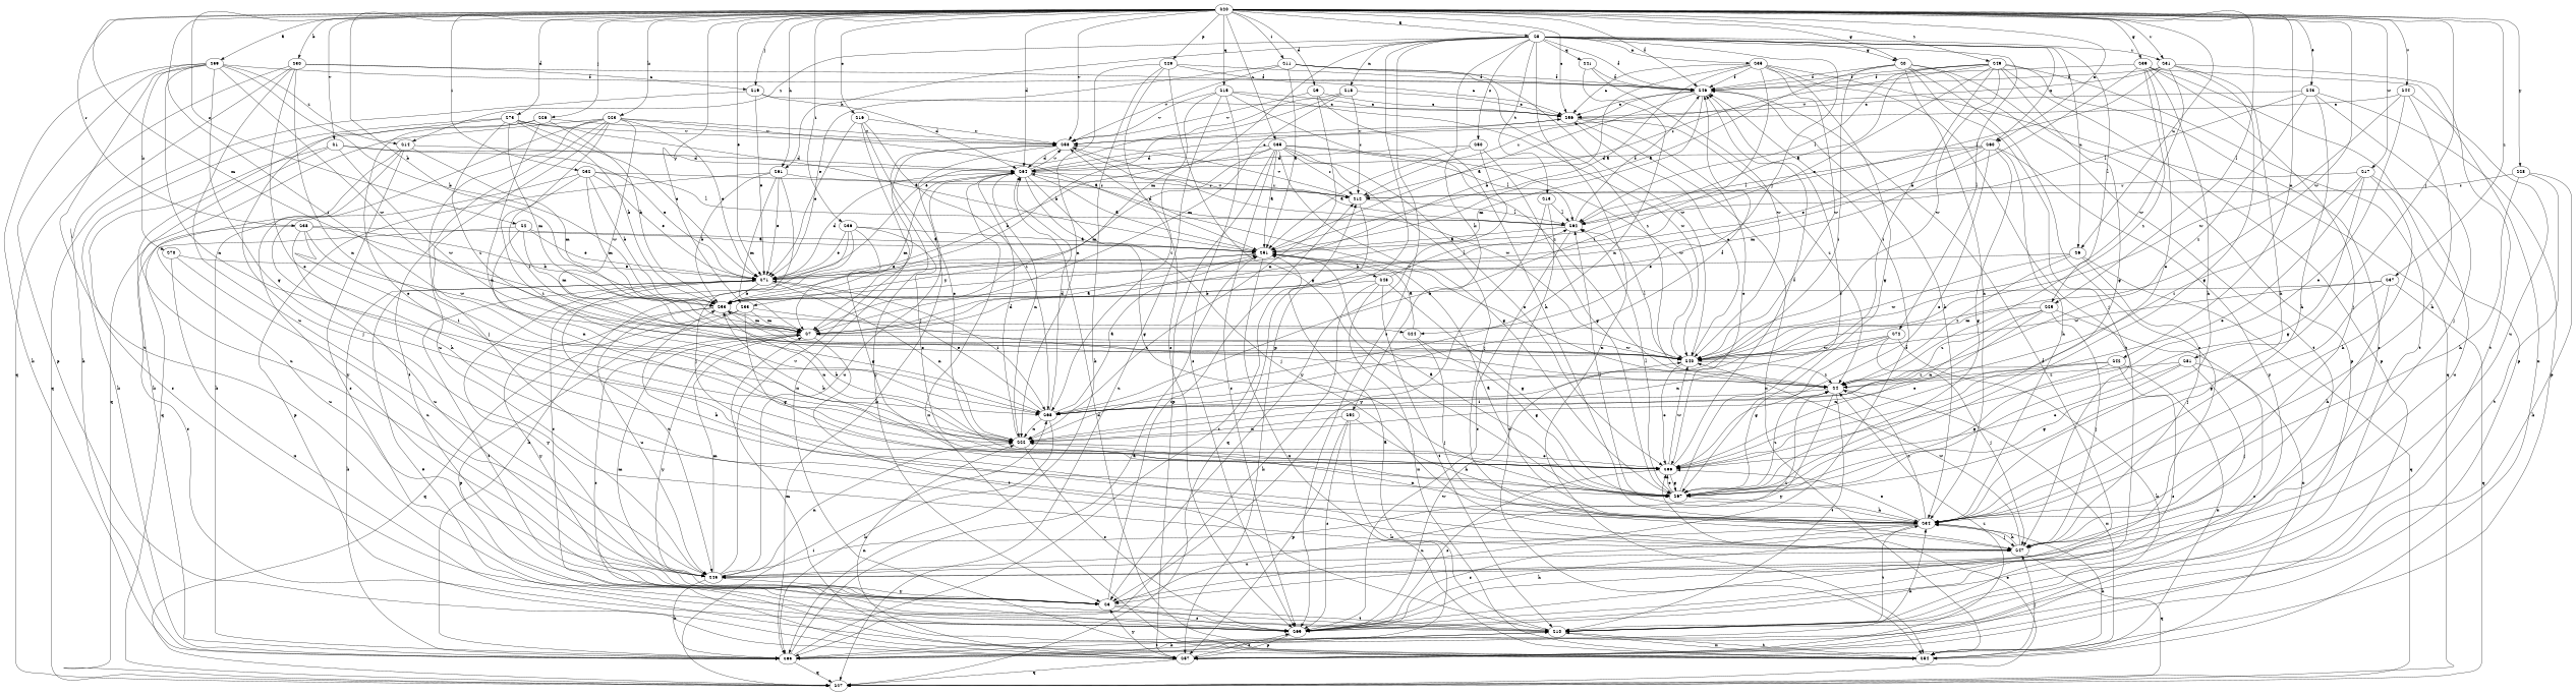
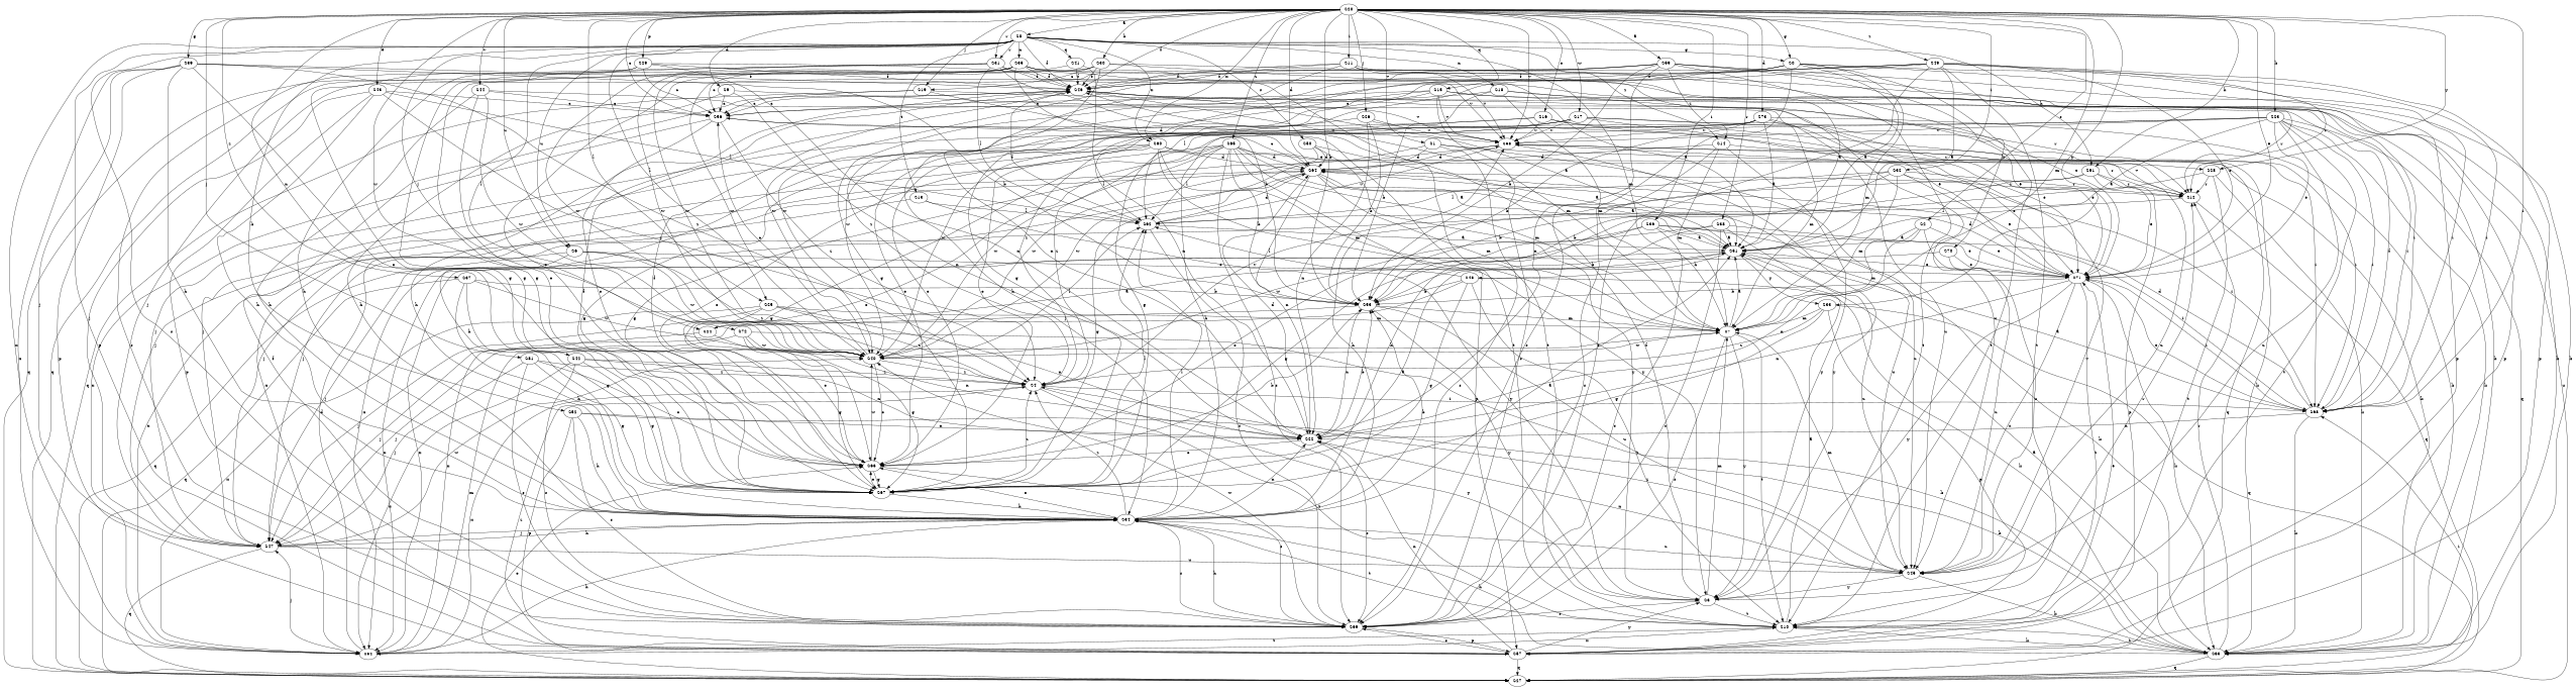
  strict digraph {
    S20
    S8
    S59
    S30
    S53
    S56
    S73
    S9
    S64
    S43
    S71
    S46
    S39
    S0
    S61
    S11
    S36
    S32
    S68
    S19
    S26
    n22 [label=S81]
    S23
    S25
    S7
    S42
    S16
    S29
    S15
    S38
    S31
    S2
    S6
    S44
    S1
    S58
    S17
    S40
    S60
    S28
    S33
    S65
    S37
    S49
    S24
    S52
    S72
    S35
    S18
    S57
    S41
    S50
    S69
    S13
    S54
    S14
    S67
    S70
    S63
    S22
    S10
    S66
    S27
    S45
    S3
    S4
    S51
    S47
    S34
    S12
    S62
    S48
    S20 -> S8 [label=a]
    S20 -> S59 [label=a]
    S20 -> S30 [label=b]
    S20 -> S53 [label=b]
    S20 -> S56 [label=c]
    S20 -> S73 [label=d]
    S20 -> S9 [label=d]
    S20 -> S64 [label=d]
    S20 -> S43 [label=e]
    S20 -> S71 [label=e]
    S20 -> S46 [label=f]
    S20 -> S39 [label=g]
    S20 -> S0 [label=g]
    S20 -> S61 [label=h]
    S20 -> S11 [label=i]
    S20 -> S36 [label=i]
    S20 -> S32 [label=i]
    S20 -> S68 [label=i]
    S20 -> S19 [label=j]
    S20 -> S26 [label=j]
    S20 -> n22 [label=j]
    S20 -> S23 [label=k]
    S20 -> S25 [label=l]
    S20 -> S7 [label=m]
    S20 -> S42 [label=n]
    S20 -> S16 [label=o]
    S20 -> S29 [label=p]
    S20 -> S15 [label=q]
    S20 -> S38 [label=r]
    S20 -> S31 [label=r]
    S20 -> S2 [label=s]
    S20 -> S6 [label=u]
    S20 -> S44 [label=v]
    S20 -> S1 [label=v]
    S20 -> S58 [label=v]
    S20 -> S17 [label=w]
    S20 -> S40 [label=w]
    S20 -> S60 [label=x]
    S20 -> S28 [label=y]
    S20 -> S33 [label=y]
    S20 -> S65 [label=z]
    S20 -> S37 [label=z]
    S20 -> S49 [label=z]
    S8 -> S46 [label=f]
    S8 -> S0 [label=g]
    S8 -> S61 [label=h]
    S8 -> S25 [label=l]
    S8 -> S7 [label=m]
    S8 -> S31 [label=r]
    S8 -> S6 [label=u]
    S8 -> S60 [label=x]
    S8 -> S24 [label=j]
    S8 -> S52 [label=k]
    S8 -> S72 [label=l]
    S8 -> S35 [label=n]
    S8 -> S18 [label=n]
    S8 -> S57 [label=p]
    S8 -> S41 [label=q]
    S8 -> S50 [label=s]
    S8 -> S69 [label=s]
    S8 -> S13 [label=t]
    S8 -> S54 [label=x]
    S8 -> S14 [label=z]
    S59 -> S53 [label=b]
    S59 -> S46 [label=f]
    S59 -> S40 [label=w]
    S59 -> S57 [label=p]
    S59 -> S14 [label=z]
    S59 -> S67 [label=g]
    S59 -> S70 [label=k]
    S59 -> S63 [label=k]
    S59 -> S22 [label=n]
    S59 -> S10 [label=t]
    S30 -> S46 [label=f]
    S30 -> S19 [label=c]
    S30 -> S63 [label=k]
    S30 -> S22 [label=n]
    S30 -> S66 [label=o]
    S30 -> S27 [label=q]
    S30 -> S45 [label=u]
    S53 -> S7 [label=m]
    S53 -> S24 [label=j]
    S53 -> S22 [label=n]
    S53 -> S45 [label=u]
    S53 -> S3 [label=y]
    S56 -> S58 [label=v]
    S56 -> S54 [label=x]
    S56 -> S66 [label=o]
    S56 -> S4 [label=z]
    S73 -> S53 [label=b]
    S73 -> S71 [label=e]
    S73 -> S7 [label=m]
    S73 -> S58 [label=v]
    S73 -> S63 [label=k]
    S73 -> S4 [label=z]
    S73 -> S51 [label=a]
    S73 -> S47 [label=j]
    S9 -> S56 [label=c]
    S9 -> S58 [label=v]
    S9 -> S22 [label=n]
    S9 -> S34 [label=h]
    S64 -> S56 [label=c]
    S64 -> S7 [label=m]
-   S64 -> S58 [label=v]
+   S17 -> S58 [label=v]
    S64 -> S54 [label=x]
    S64 -> S67 [label=g]
    S64 -> S22 [label=n]
    S64 -> S45 [label=u]
    S64 -> S51 [label=a]
    S64 -> S47 [label=j]
    S64 -> S12 [label=r]
    S43 -> S56 [label=c]
    S43 -> S57 [label=p]
    S43 -> S4 [label=z]
    S43 -> S47 [label=j]
    S43 -> S34 [label=h]
    S43 -> S62 [label=l]
    S71 -> S53 [label=b]
    S71 -> S64 [label=d]
    S71 -> S68 [label=i]
    S71 -> S63 [label=k]
    S71 -> S22 [label=n]
    S71 -> S10 [label=t]
    S71 -> S45 [label=u]
    S71 -> S3 [label=y]
    S46 -> S56 [label=c]
    S46 -> S7 [label=m]
    S46 -> S51 [label=a]
    S46 -> S34 [label=h]
    S46 -> S12 [label=r]
    S39 -> S53 [label=b]
    S39 -> S46 [label=f]
    S39 -> S57 [label=p]
    S39 -> S54 [label=x]
    S39 -> S66 [label=o]
    S39 -> S4 [label=z]
    S39 -> S47 [label=j]
    S39 -> S34 [label=h]
    S0 -> S46 [label=f]
    S0 -> S68 [label=i]
-   S61 -> S7 [label=m]
+   S0 -> S7 [label=m]
    S0 -> S57 [label=p]
    S0 -> S69 [label=s]
    S0 -> S10 [label=t]
    S0 -> S51 [label=a]
    S0 -> S47 [label=j]
    S0 -> S34 [label=h]
    S61 -> S53 [label=b]
    S61 -> S71 [label=e]
    S61 -> S57 [label=p]
    S61 -> S47 [label=j]
    S61 -> S12 [label=r]
    S11 -> S71 [label=e]
    S11 -> S46 [label=f]
    S11 -> S58 [label=v]
    S11 -> S40 [label=w]
    S11 -> S4 [label=z]
    S11 -> S51 [label=a]
    S36 -> S71 [label=e]
    S36 -> S69 [label=s]
    S36 -> S67 [label=g]
    S36 -> S63 [label=k]
    S36 -> S66 [label=o]
    S36 -> S51 [label=a]
    S32 -> S53 [label=b]
    S32 -> S71 [label=e]
    S32 -> S68 [label=i]
    S32 -> S7 [label=m]
    S32 -> S34 [label=h]
    S32 -> S12 [label=r]
    S32 -> S62 [label=l]
    S68 -> S64 [label=d]
    S68 -> S71 [label=e]
    S68 -> S46 [label=f]
    S68 -> S63 [label=k]
    S68 -> S22 [label=n]
    S68 -> S51 [label=a]
    S19 -> S56 [label=c]
    S19 -> S64 [label=d]
    S19 -> S71 [label=e]
    S19 -> S27 [label=q]
    S26 -> S53 [label=b]
    S26 -> S58 [label=v]
    S26 -> S63 [label=k]
    S26 -> S22 [label=n]
    S26 -> S66 [label=o]
    n22 -> S69 [label=s]
    n22 -> S67 [label=g]
    n22 -> S66 [label=o]
    n22 -> S4 [label=z]
    n22 -> S47 [label=j]
    S23 -> S71 [label=e]
    S23 -> S68 [label=i]
    S23 -> S58 [label=v]
    S23 -> S40 [label=w]
    S23 -> S63 [label=k]
    S23 -> S10 [label=t]
    S23 -> S27 [label=q]
    S23 -> S45 [label=u]
    S23 -> S51 [label=a]
    S23 -> S47 [label=j]
    S25 -> S7 [label=m]
    S25 -> S54 [label=x]
    S25 -> S22 [label=n]
    S25 -> S66 [label=o]
    S25 -> S4 [label=z]
    S25 -> S47 [label=j]
    S7 -> S40 [label=w]
    S7 -> S69 [label=s]
    S7 -> S10 [label=t]
    S7 -> S3 [label=y]
    S7 -> S51 [label=a]
    S42 -> S69 [label=s]
    S42 -> S54 [label=x]
    S42 -> S67 [label=g]
    S42 -> S22 [label=n]
    S42 -> S4 [label=z]
    S16 -> S71 [label=e]
    S16 -> S68 [label=i]
    S16 -> S58 [label=v]
    S16 -> S54 [label=x]
    S16 -> S66 [label=o]
    S29 -> S56 [label=c]
    S29 -> S46 [label=f]
    S29 -> S69 [label=s]
    S29 -> S67 [label=g]
    S29 -> S63 [label=k]
    S29 -> S22 [label=n]
    S15 -> S56 [label=c]
    S15 -> S68 [label=i]
    S15 -> S58 [label=v]
    S15 -> S40 [label=w]
    S15 -> S69 [label=s]
    S15 -> S27 [label=u]
    S15 -> S4 [label=z]
    S38 -> S53 [label=b]
    S38 -> S68 [label=i]
    S38 -> S40 [label=w]
    S38 -> S69 [label=s]
    S38 -> S45 [label=u]
    S38 -> S51 [label=a]
    S31 -> S46 [label=f]
    S31 -> S58 [label=v]
    S31 -> S40 [label=w]
    S31 -> S67 [label=g]
    S31 -> S10 [label=t]
    S31 -> S34 [label=h]
    S31 -> S62 [label=l]
    S2 -> S71 [label=e]
    S2 -> S7 [label=m]
    S2 -> S22 [label=n]
    S2 -> S45 [label=u]
    S2 -> S51 [label=a]
    S6 -> S71 [label=e]
    S6 -> S40 [label=w]
    S6 -> S27 [label=q]
    S6 -> S4 [label=z]
    S6 -> S47 [label=j]
    S44 -> S56 [label=c]
    S44 -> S40 [label=w]
    S44 -> S66 [label=o]
    S44 -> S45 [label=u]
    S44 -> S34 [label=h]
    S1 -> S64 [label=d]
    S1 -> S71 [label=e]
    S1 -> S40 [label=w]
    S1 -> S69 [label=s]
    S1 -> S45 [label=u]
    S58 -> S64 [label=d]
    S58 -> S40 [label=w]
    S58 -> S63 [label=k]
    S58 -> S3 [label=y]
    S17 -> S68 [label=i]
    S17 -> S67 [label=g]
    S17 -> S66 [label=o]
    S17 -> S45 [label=u]
    S17 -> S34 [label=h]
    S17 -> S12 [label=r]
    S40 -> S56 [label=c]
    S40 -> S66 [label=o]
    S40 -> S4 [label=z]
    S40 -> S62 [label=l]
    S60 -> S64 [label=d]
-   S60 -> S71 [label=e]
+   S60 -> S28 [label=e]
    S60 -> S7 [label=m]
    S60 -> S67 [label=g]
    S60 -> S66 [label=o]
    S60 -> S3 [label=y]
    S60 -> S34 [label=h]
    S60 -> S62 [label=l]
    S28 -> S63 [label=k]
    S28 -> S10 [label=t]
    S28 -> S34 [label=h]
    S28 -> S12 [label=r]
    S33 -> S7 [label=m]
    S33 -> S57 [label=p]
    S33 -> S67 [label=g]
    S33 -> S27 [label=q]
    S33 -> S4 [label=z]
    S65 -> S53 [label=b]
    S65 -> S64 [label=d]
    S65 -> S7 [label=m]
    S65 -> S40 [label=w]
    S65 -> S57 [label=p]
    S65 -> S69 [label=s]
    S65 -> S67 [label=g]
    S65 -> S66 [label=o]
    S65 -> S51 [label=a]
    S65 -> S47 [label=j]
    S65 -> S12 [label=r]
    S65 -> S62 [label=l]
    S37 -> S53 [label=b]
    S37 -> S40 [label=w]
    S37 -> S67 [label=g]
    S37 -> S27 [label=q]
    S37 -> S34 [label=h]
    S49 -> S71 [label=e]
    S49 -> S46 [label=f]
    S49 -> S68 [label=i]
    S49 -> S40 [label=w]
    S49 -> S57 [label=p]
    S49 -> S69 [label=s]
    S49 -> S67 [label=g]
    S49 -> S10 [label=t]
    S49 -> S51 [label=a]
    S49 -> S12 [label=r]
    S49 -> S62 [label=l]
    S24 -> S67 [label=g]
    S24 -> S51 [label=a]
    S24 -> S47 [label=j]
    S52 -> S57 [label=p]
    S52 -> S69 [label=s]
    S52 -> S63 [label=k]
    S52 -> S22 [label=n]
    S52 -> S34 [label=h]
    S72 -> S40 [label=w]
    S72 -> S67 [label=g]
    S72 -> S63 [label=k]
    S72 -> S22 [label=n]
    S72 -> S47 [label=j]
    S35 -> S53 [label=b]
    S35 -> S56 [label=c]
    S35 -> S46 [label=f]
    S35 -> S68 [label=i]
    S35 -> S40 [label=w]
    S35 -> S67 [label=g]
    S35 -> S10 [label=t]
    S35 -> S27 [label=q]
    S35 -> S51 [label=a]
    S18 -> S53 [label=b]
    S18 -> S56 [label=c]
    S18 -> S71 [label=e]
    S18 -> S7 [label=m]
    S18 -> S12 [label=r]
    S57 -> S71 [label=e]
    S57 -> S69 [label=s]
    S57 -> S22 [label=n]
    S57 -> S27 [label=q]
    S57 -> S3 [label=y]
    S57 -> S4 [label=z]
    S41 -> S46 [label=f]
    S41 -> S40 [label=w]
    S41 -> S22 [label=n]
    S50 -> S64 [label=d]
    S50 -> S67 [label=g]
    S50 -> S3 [label=y]
    S50 -> S51 [label=a]
    S69 -> S46 [label=f]
    S69 -> S40 [label=w]
    S69 -> S57 [label=p]
    S69 -> S34 [label=h]
    S13 -> S54 [label=x]
    S13 -> S3 [label=y]
    S13 -> S62 [label=l]
    S54 -> S64 [label=d]
    S54 -> S7 [label=m]
    S54 -> S10 [label=t]
    S54 -> S47 [label=j]
    S54 -> S34 [label=h]
    S14 -> S64 [label=d]
    S14 -> S7 [label=m]
    S14 -> S69 [label=s]
    S14 -> S27 [label=q]
    S14 -> S3 [label=y]
    S67 -> S46 [label=f]
    S67 -> S66 [label=o]
    S67 -> S4 [label=z]
    S67 -> S51 [label=a]
    S67 -> S34 [label=h]
    S67 -> S62 [label=l]
    S70 -> S71 [label=e]
    S70 -> S54 [label=x]
    S70 -> S45 [label=u]
    S63 -> S10 [label=t]
    S63 -> S27 [label=q]
    S63 -> S51 [label=a]
    S63 -> S34 [label=h]
    S63 -> S12 [label=r]
    S22 -> S53 [label=b]
    S22 -> S64 [label=d]
    S22 -> S69 [label=s]
    S22 -> S66 [label=o]
    S10 -> S54 [label=x]
    S10 -> S63 [label=k]
    S10 -> S51 [label=a]
    S66 -> S53 [label=b]
    S66 -> S46 [label=f]
    S66 -> S40 [label=w]
    S66 -> S69 [label=s]
    S66 -> S67 [label=g]
    S27 -> S68 [label=i]
    S27 -> S66 [label=o]
    S45 -> S7 [label=m]
    S45 -> S58 [label=v]
    S45 -> S63 [label=k]
    S45 -> S22 [label=n]
    S45 -> S3 [label=y]
    S45 -> S4 [label=z]
    S3 -> S46 [label=f]
    S3 -> S7 [label=m]
    S3 -> S69 [label=s]
    S3 -> S10 [label=t]
    S3 -> S12 [label=r]
    S4 -> S68 [label=i]
    S4 -> S58 [label=v]
    S4 -> S54 [label=x]
    S4 -> S10 [label=t]
    S4 -> S3 [label=y]
    S51 -> S71 [label=e]
    S51 -> S33 [label=y]
    S51 -> S54 [label=x]
    S51 -> S48 [label=h]
    S47 -> S40 [label=w]
    S47 -> S27 [label=q]
    S47 -> S45 [label=u]
    S47 -> S34 [label=h]
    S34 -> S53 [label=b]
    S34 -> S69 [label=s]
    S34 -> S22 [label=n]
    S34 -> S10 [label=t]
    S34 -> S66 [label=o]
    S34 -> S45 [label=u]
    S34 -> S4 [label=z]
    S34 -> S51 [label=a]
    S34 -> S47 [label=j]
    S34 -> S62 [label=l]
    S12 -> S58 [label=v]
    S12 -> S27 [label=q]
    S12 -> S62 [label=l]
    S62 -> S64 [label=d]
    S62 -> S46 [label=f]
    S62 -> S58 [label=v]
    S62 -> S69 [label=s]
    S62 -> S51 [label=a]
    S48 -> S53 [label=b]
    S48 -> S54 [label=x]
    S48 -> S67 [label=g]
    S48 -> S63 [label=k]
    S48 -> S10 [label=t]
    S48 -> S62 [label=l]
  }
